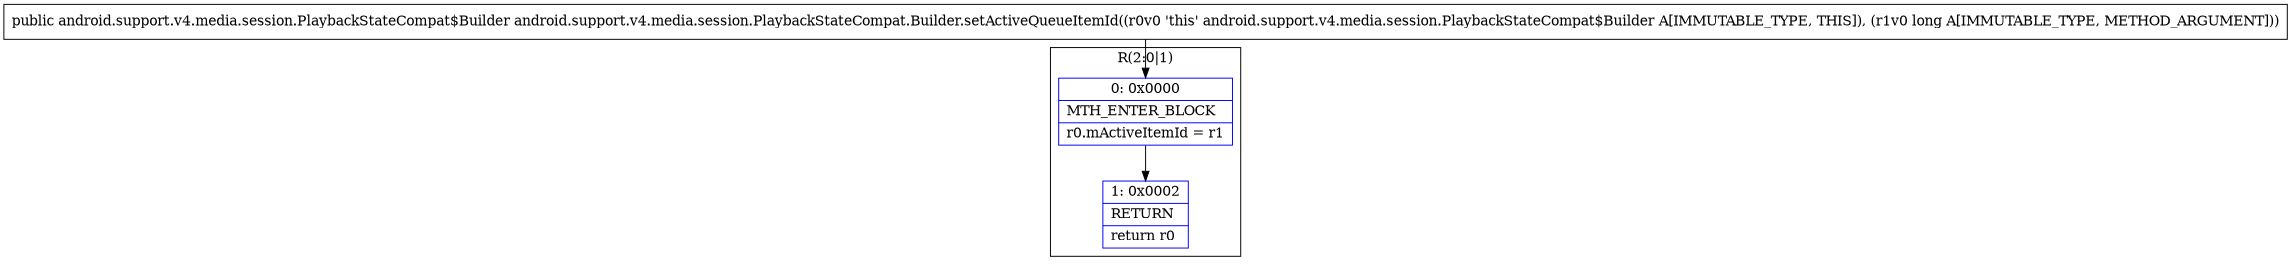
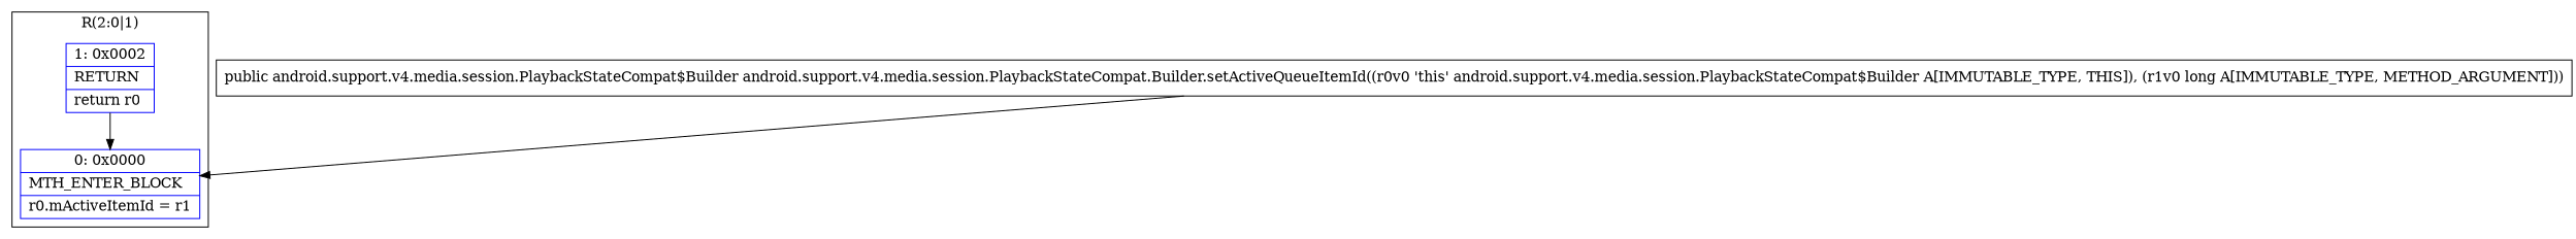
  digraph {
    node [color=blue shape=record]
    n1 [label="{0\:\ 0x0000|MTH_ENTER_BLOCK\l|r0.mActiveItemId = r1\l}"]
    n2 [label="{1\:\ 0x0002|RETURN\l|return r0\l}"]
    n3 [label="{public android.support.v4.media.session.PlaybackStateCompat$Builder android.support.v4.media.session.PlaybackStateCompat.Builder.setActiveQueueItemId((r0v0 'this' android.support.v4.media.session.PlaybackStateCompat$Builder A[IMMUTABLE_TYPE, THIS]), (r1v0 long A[IMMUTABLE_TYPE, METHOD_ARGUMENT])) }" color=""]
    subgraph cluster_1 {
      label="R(2:0|1)"
      n1
      n2
    }
-   n1 -> n2
+   n2 -> n1
    n3 -> n1
  }
